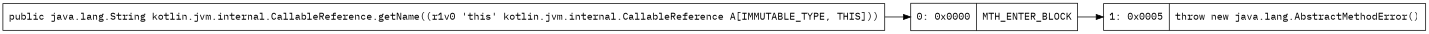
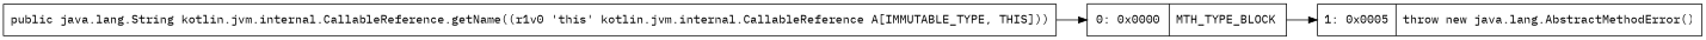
  digraph {
    rankdir=LR
    fontname="IBM Plex Mono"
    node [shape=record fontname="IBM Plex Mono"]
    edge [fontname="IBM Plex Mono"]
-   n1 [label="{0\:\ 0x0000|MTH_ENTER_BLOCK\l}"]
+   n1 [label="{0\:\ 0x0000|MTH_TYPE_BLOCK\l}"]
    n2 [label="{1\:\ 0x0005|throw new java.lang.AbstractMethodError()\l}"]
    n3 [label="{public java.lang.String kotlin.jvm.internal.CallableReference.getName((r1v0 'this' kotlin.jvm.internal.CallableReference A[IMMUTABLE_TYPE, THIS])) }"]
    n1 -> n2
    n3 -> n1
  }
